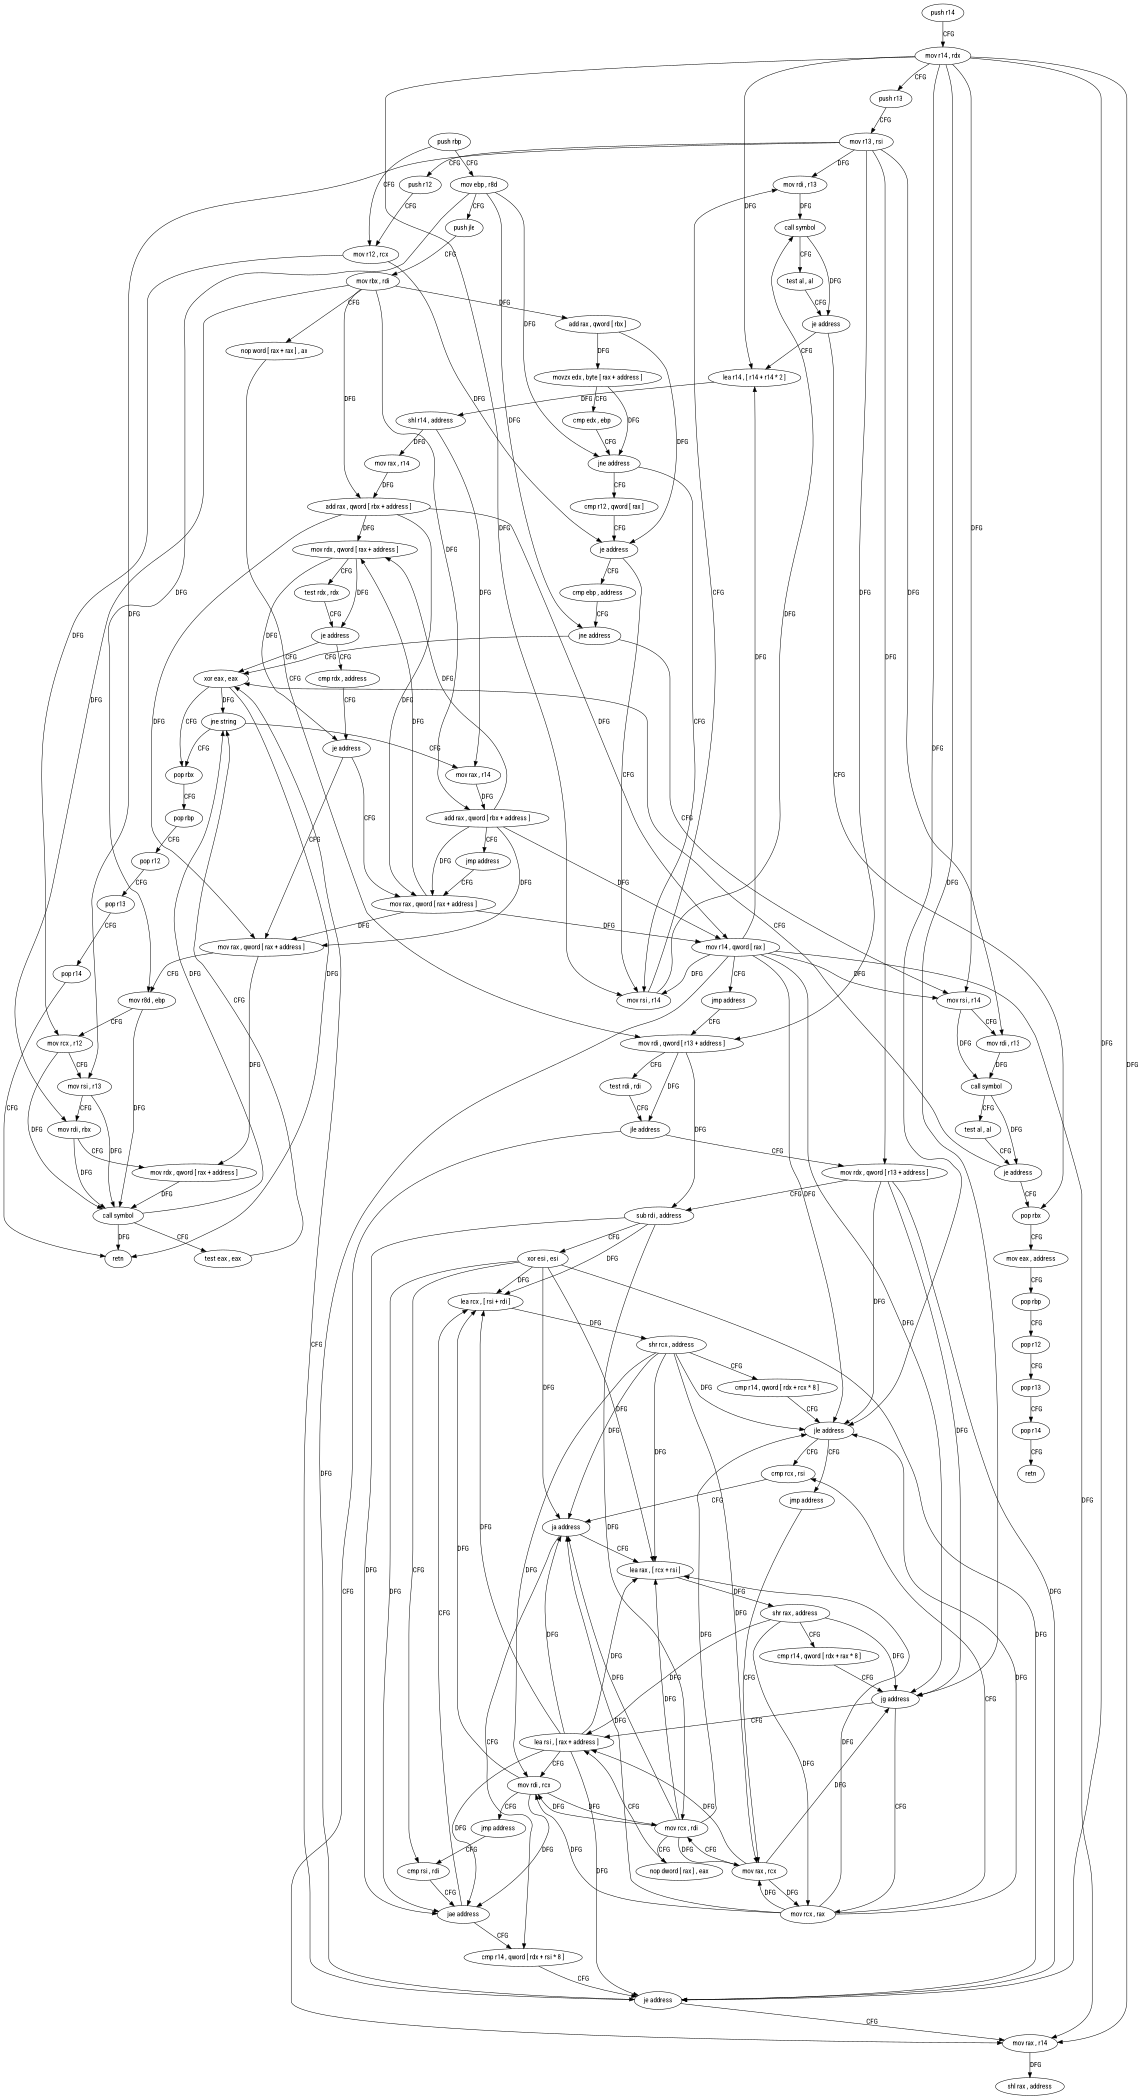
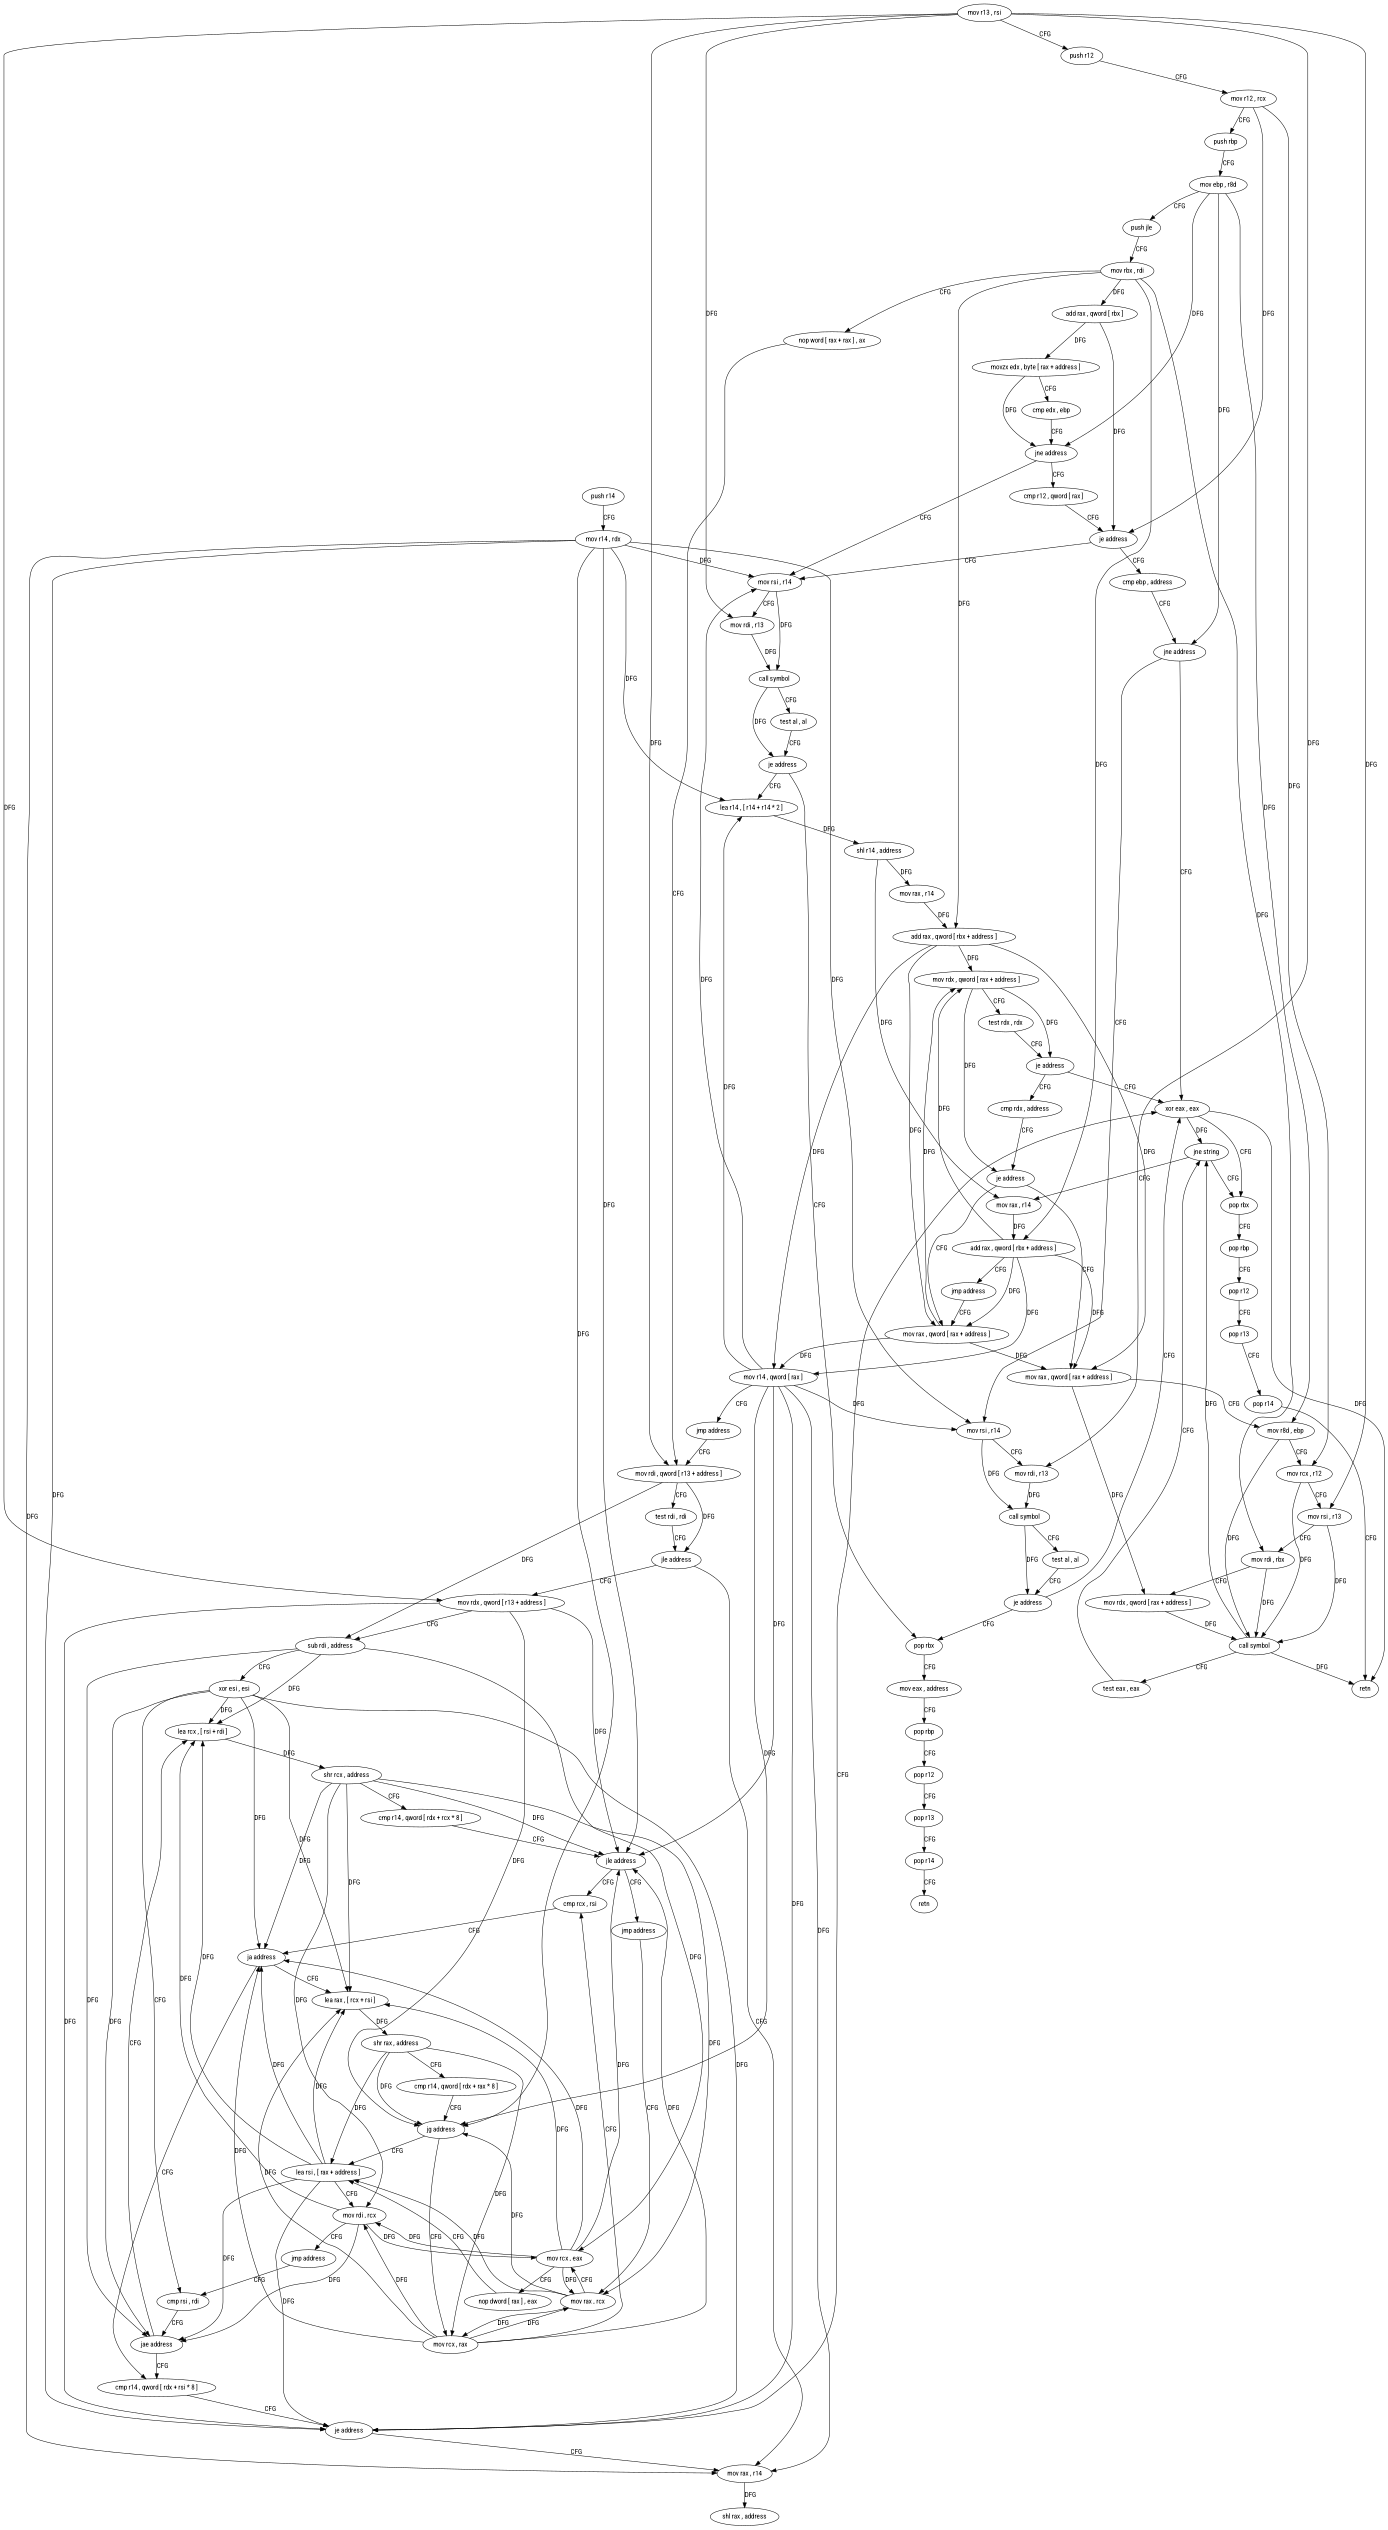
  digraph {
    fontname="Roboto Condensed"
    node [fontname="Roboto Condensed"]
    edge [fontname="Roboto Condensed"]
    n1 [label="push r14"]
    n2 [label="mov r14 , rdx"]
-   n3 [label="push r13"]
    n4 [label="mov rax , r14"]
    n5 [label="mov rsi , r14"]
    n6 [label="lea r14 , [ r14 + r14 * 2 ]"]
    n7 [label="je address"]
    n8 [label="jle address"]
    n9 [label="mov rsi , r14"]
    n10 [label="jg address"]
    n11 [label="mov r13 , rsi"]
    n12 [label="shl rax , address"]
    n13 [label="mov rdi , r13"]
    n14 [label="call symbol"]
    n15 [label="shl r14 , address"]
    n16 [label="xor eax , eax"]
    n17 [label="cmp rcx , rsi"]
    n18 [label="jmp address"]
    n19 [label="mov rdi , r13"]
    n20 [label="call symbol"]
    n21 [label="lea rsi , [ rax + address ]"]
    n22 [label="mov rcx , rax"]
    n23 [label="push r12"]
    n24 [label="mov rdi , qword [ r13 + address ]"]
    n25 [label="mov rdx , qword [ r13 + address ]"]
    n26 [label="mov rsi , r13"]
    n27 [label="mov r12 , rcx"]
    n28 [label="sub rdi , address"]
    n29 [label="test rdi , rdi"]
    n30 [label="jle address"]
    n31 [label="mov rdi , rbx"]
    n32 [label="call symbol"]
    n33 [label="push rbp"]
    n34 [label="je address"]
    n35 [label="mov rcx , r12"]
    n36 [label="mov ebp , r8d"]
    n37 [label="cmp ebp , address"]
    n38 [label="push jle"]
    n39 [label="jne address"]
    n40 [label="jne address"]
    n41 [label="mov r8d , ebp"]
    n42 [label="mov rbx , rdi"]
    n43 [label="cmp r12 , qword [ rax ]"]
    n44 [label="nop word [ rax + rax ] , ax"]
    n45 [label="add rax , qword [ rbx ]"]
    n46 [label="add rax , qword [ rbx + address ]"]
    n47 [label="add rax , qword [ rbx + address ]"]
    n48 [label="movzx edx , byte [ rax + address ]"]
    n49 [label="mov rdx , qword [ rax + address ]"]
    n50 [label="mov rax , qword [ rax + address ]"]
    n51 [label="mov rax , qword [ rax + address ]"]
    n52 [label="mov r14 , qword [ rax ]"]
    n53 [label="mov rdx , qword [ rax + address ]"]
    n54 [label="jmp address"]
    n55 [label="xor esi , esi"]
    n56 [label="lea rcx , [ rsi + rdi ]"]
-   n57 [label="mov rcx , rdi"]
+   n57 [label="mov rcx , eax"]
    n58 [label="jae address"]
    n59 [label="cmp edx , ebp"]
    n60 [label="test al , al"]
    n61 [label="je address"]
    n62 [label="cmp rsi , rdi"]
    n63 [label="ja address"]
    n64 [label="lea rax , [ rcx + rsi ]"]
    n65 [label="shr rcx , address"]
    n66 [label="mov rax , rcx"]
    n67 [label="mov rdi , rcx"]
    n68 [label="nop dword [ rax ] , eax"]
    n69 [label="cmp r14 , qword [ rdx + rsi * 8 ]"]
    n70 [label="shr rax , address"]
    n71 [label="pop rbx"]
    n72 [label="mov eax , address"]
    n73 [label="pop rbp"]
    n74 [label="mov rax , r14"]
    n75 [label="mov rax , r14"]
    n76 [label="pop rbx"]
    n77 [label="jne string"]
    n78 [label=retn]
    n79 [label="pop rbp"]
    n80 [label="cmp r14 , qword [ rdx + rcx * 8 ]"]
    n81 [label="jmp address"]
    n82 [label="pop r12"]
    n83 [label="pop r13"]
    n84 [label="pop r14"]
    n85 [label=retn]
    n86 [label="test rdx , rdx"]
    n87 [label="je address"]
    n88 [label="je address"]
    n89 [label="jmp address"]
    n90 [label="cmp rdx , address"]
    n91 [label="test al , al"]
    n92 [label="je address"]
    n93 [label="pop r12"]
    n94 [label="cmp r14 , qword [ rdx + rax * 8 ]"]
    n95 [label="test eax , eax"]
    n96 [label="pop r13"]
    n97 [label="pop r14"]
    n1 -> n2 [label=CFG]
-   n2 -> n3 [label=CFG]
    n2 -> n4 [label=DFG]
    n2 -> n5 [label=DFG]
    n2 -> n6 [label=DFG]
    n2 -> n7 [label=DFG]
    n2 -> n8 [label=DFG]
    n2 -> n9 [label=DFG]
    n2 -> n10 [label=DFG]
-   n3 -> n11 [label=CFG]
    n4 -> n12 [label=DFG]
    n5 -> n13 [label=CFG]
    n5 -> n14 [label=DFG]
    n6 -> n15 [label=DFG]
    n7 -> n4 [label=CFG]
    n7 -> n16 [label=CFG]
    n8 -> n17 [label=CFG]
    n8 -> n18 [label=CFG]
    n9 -> n19 [label=CFG]
    n9 -> n20 [label=DFG]
    n10 -> n21 [label=CFG]
    n10 -> n22 [label=CFG]
    n11 -> n13 [label=DFG]
    n11 -> n19 [label=DFG]
    n11 -> n23 [label=CFG]
    n11 -> n24 [label=DFG]
    n11 -> n25 [label=DFG]
    n11 -> n26 [label=DFG]
    n13 -> n14 [label=DFG]
    n14 -> n60 [label=CFG]
    n14 -> n61 [label=DFG]
    n15 -> n74 [label=DFG]
    n15 -> n75 [label=DFG]
    n16 -> n76 [label=CFG]
    n16 -> n77 [label=DFG]
    n16 -> n78 [label=DFG]
    n17 -> n63 [label=CFG]
    n18 -> n66 [label=CFG]
    n19 -> n20 [label=DFG]
    n20 -> n91 [label=CFG]
    n20 -> n92 [label=DFG]
    n21 -> n7 [label=DFG]
    n21 -> n56 [label=DFG]
    n21 -> n58 [label=DFG]
    n21 -> n63 [label=DFG]
    n21 -> n64 [label=DFG]
    n21 -> n67 [label=CFG]
    n22 -> n8 [label=DFG]
    n22 -> n17 [label=CFG]
    n22 -> n63 [label=DFG]
    n22 -> n64 [label=DFG]
    n22 -> n66 [label=DFG]
    n22 -> n67 [label=DFG]
    n23 -> n27 [label=CFG]
    n24 -> n28 [label=DFG]
    n24 -> n29 [label=CFG]
    n24 -> n30 [label=DFG]
    n25 -> n7 [label=DFG]
    n25 -> n8 [label=DFG]
    n25 -> n10 [label=DFG]
    n25 -> n28 [label=CFG]
    n26 -> n31 [label=CFG]
    n26 -> n32 [label=DFG]
-   n33 -> n27 [label=CFG]
+   n27 -> n33 [label=CFG]
    n27 -> n34 [label=DFG]
    n27 -> n35 [label=DFG]
    n28 -> n55 [label=CFG]
    n28 -> n56 [label=DFG]
    n28 -> n57 [label=DFG]
    n28 -> n58 [label=DFG]
    n29 -> n30 [label=CFG]
    n30 -> n4 [label=CFG]
    n30 -> n25 [label=CFG]
    n31 -> n32 [label=DFG]
    n31 -> n53 [label=CFG]
    n32 -> n77 [label=DFG]
    n32 -> n78 [label=DFG]
    n32 -> n95 [label=CFG]
    n33 -> n36 [label=CFG]
    n34 -> n5 [label=CFG]
    n34 -> n37 [label=CFG]
    n35 -> n26 [label=CFG]
    n35 -> n32 [label=DFG]
    n36 -> n38 [label=CFG]
    n36 -> n39 [label=DFG]
    n36 -> n40 [label=DFG]
    n36 -> n41 [label=DFG]
    n37 -> n40 [label=CFG]
    n38 -> n42 [label=CFG]
    n39 -> n5 [label=CFG]
    n39 -> n43 [label=CFG]
    n40 -> n9 [label=CFG]
    n40 -> n16 [label=CFG]
    n41 -> n32 [label=DFG]
    n41 -> n35 [label=CFG]
    n42 -> n31 [label=DFG]
    n42 -> n44 [label=CFG]
    n42 -> n45 [label=DFG]
    n42 -> n46 [label=DFG]
    n42 -> n47 [label=DFG]
    n43 -> n34 [label=CFG]
    n44 -> n24 [label=CFG]
    n45 -> n34 [label=DFG]
    n45 -> n48 [label=DFG]
    n46 -> n49 [label=DFG]
    n46 -> n50 [label=DFG]
    n46 -> n51 [label=DFG]
    n46 -> n52 [label=DFG]
    n47 -> n49 [label=DFG]
    n47 -> n50 [label=DFG]
    n47 -> n51 [label=DFG]
    n47 -> n52 [label=DFG]
    n47 -> n54 [label=CFG]
    n48 -> n39 [label=DFG]
    n48 -> n59 [label=CFG]
    n49 -> n86 [label=CFG]
    n49 -> n87 [label=DFG]
    n49 -> n88 [label=DFG]
    n50 -> n41 [label=CFG]
    n50 -> n53 [label=DFG]
    n51 -> n49 [label=DFG]
    n51 -> n50 [label=DFG]
    n51 -> n52 [label=DFG]
    n52 -> n4 [label=DFG]
    n52 -> n5 [label=DFG]
    n52 -> n6 [label=DFG]
    n52 -> n7 [label=DFG]
    n52 -> n8 [label=DFG]
    n52 -> n9 [label=DFG]
    n52 -> n10 [label=DFG]
    n52 -> n89 [label=CFG]
    n53 -> n32 [label=DFG]
    n54 -> n51 [label=CFG]
    n55 -> n7 [label=DFG]
    n55 -> n56 [label=DFG]
    n55 -> n58 [label=DFG]
    n55 -> n62 [label=CFG]
    n55 -> n63 [label=DFG]
    n55 -> n64 [label=DFG]
    n56 -> n65 [label=DFG]
    n57 -> n8 [label=DFG]
    n57 -> n63 [label=DFG]
    n57 -> n64 [label=DFG]
    n57 -> n66 [label=DFG]
    n57 -> n67 [label=DFG]
    n57 -> n68 [label=CFG]
    n58 -> n56 [label=CFG]
    n58 -> n69 [label=CFG]
    n59 -> n39 [label=CFG]
    n60 -> n61 [label=CFG]
    n61 -> n6 [label=CFG]
    n61 -> n71 [label=CFG]
    n62 -> n58 [label=CFG]
    n63 -> n64 [label=CFG]
    n63 -> n69 [label=CFG]
    n64 -> n70 [label=DFG]
    n65 -> n8 [label=DFG]
    n65 -> n63 [label=DFG]
    n65 -> n64 [label=DFG]
    n65 -> n66 [label=DFG]
    n65 -> n67 [label=DFG]
    n65 -> n80 [label=CFG]
    n66 -> n10 [label=DFG]
    n66 -> n21 [label=DFG]
    n66 -> n22 [label=DFG]
    n66 -> n57 [label=CFG]
    n67 -> n56 [label=DFG]
    n67 -> n57 [label=DFG]
    n67 -> n58 [label=DFG]
    n67 -> n81 [label=CFG]
    n68 -> n21 [label=CFG]
    n69 -> n7 [label=CFG]
    n70 -> n10 [label=DFG]
    n70 -> n21 [label=DFG]
    n70 -> n22 [label=DFG]
    n70 -> n94 [label=CFG]
    n71 -> n72 [label=CFG]
    n72 -> n73 [label=CFG]
    n73 -> n82 [label=CFG]
    n74 -> n46 [label=DFG]
    n75 -> n47 [label=DFG]
    n76 -> n79 [label=CFG]
    n77 -> n75 [label=CFG]
    n77 -> n76 [label=CFG]
    n79 -> n93 [label=CFG]
    n80 -> n8 [label=CFG]
    n81 -> n62 [label=CFG]
    n82 -> n83 [label=CFG]
    n83 -> n84 [label=CFG]
    n84 -> n85 [label=CFG]
    n86 -> n87 [label=CFG]
    n87 -> n16 [label=CFG]
    n87 -> n90 [label=CFG]
    n88 -> n50 [label=CFG]
    n88 -> n51 [label=CFG]
    n89 -> n24 [label=CFG]
    n90 -> n88 [label=CFG]
    n91 -> n92 [label=CFG]
    n92 -> n16 [label=CFG]
    n92 -> n71 [label=CFG]
    n93 -> n96 [label=CFG]
    n94 -> n10 [label=CFG]
    n95 -> n77 [label=CFG]
    n96 -> n97 [label=CFG]
    n97 -> n78 [label=CFG]
  }
